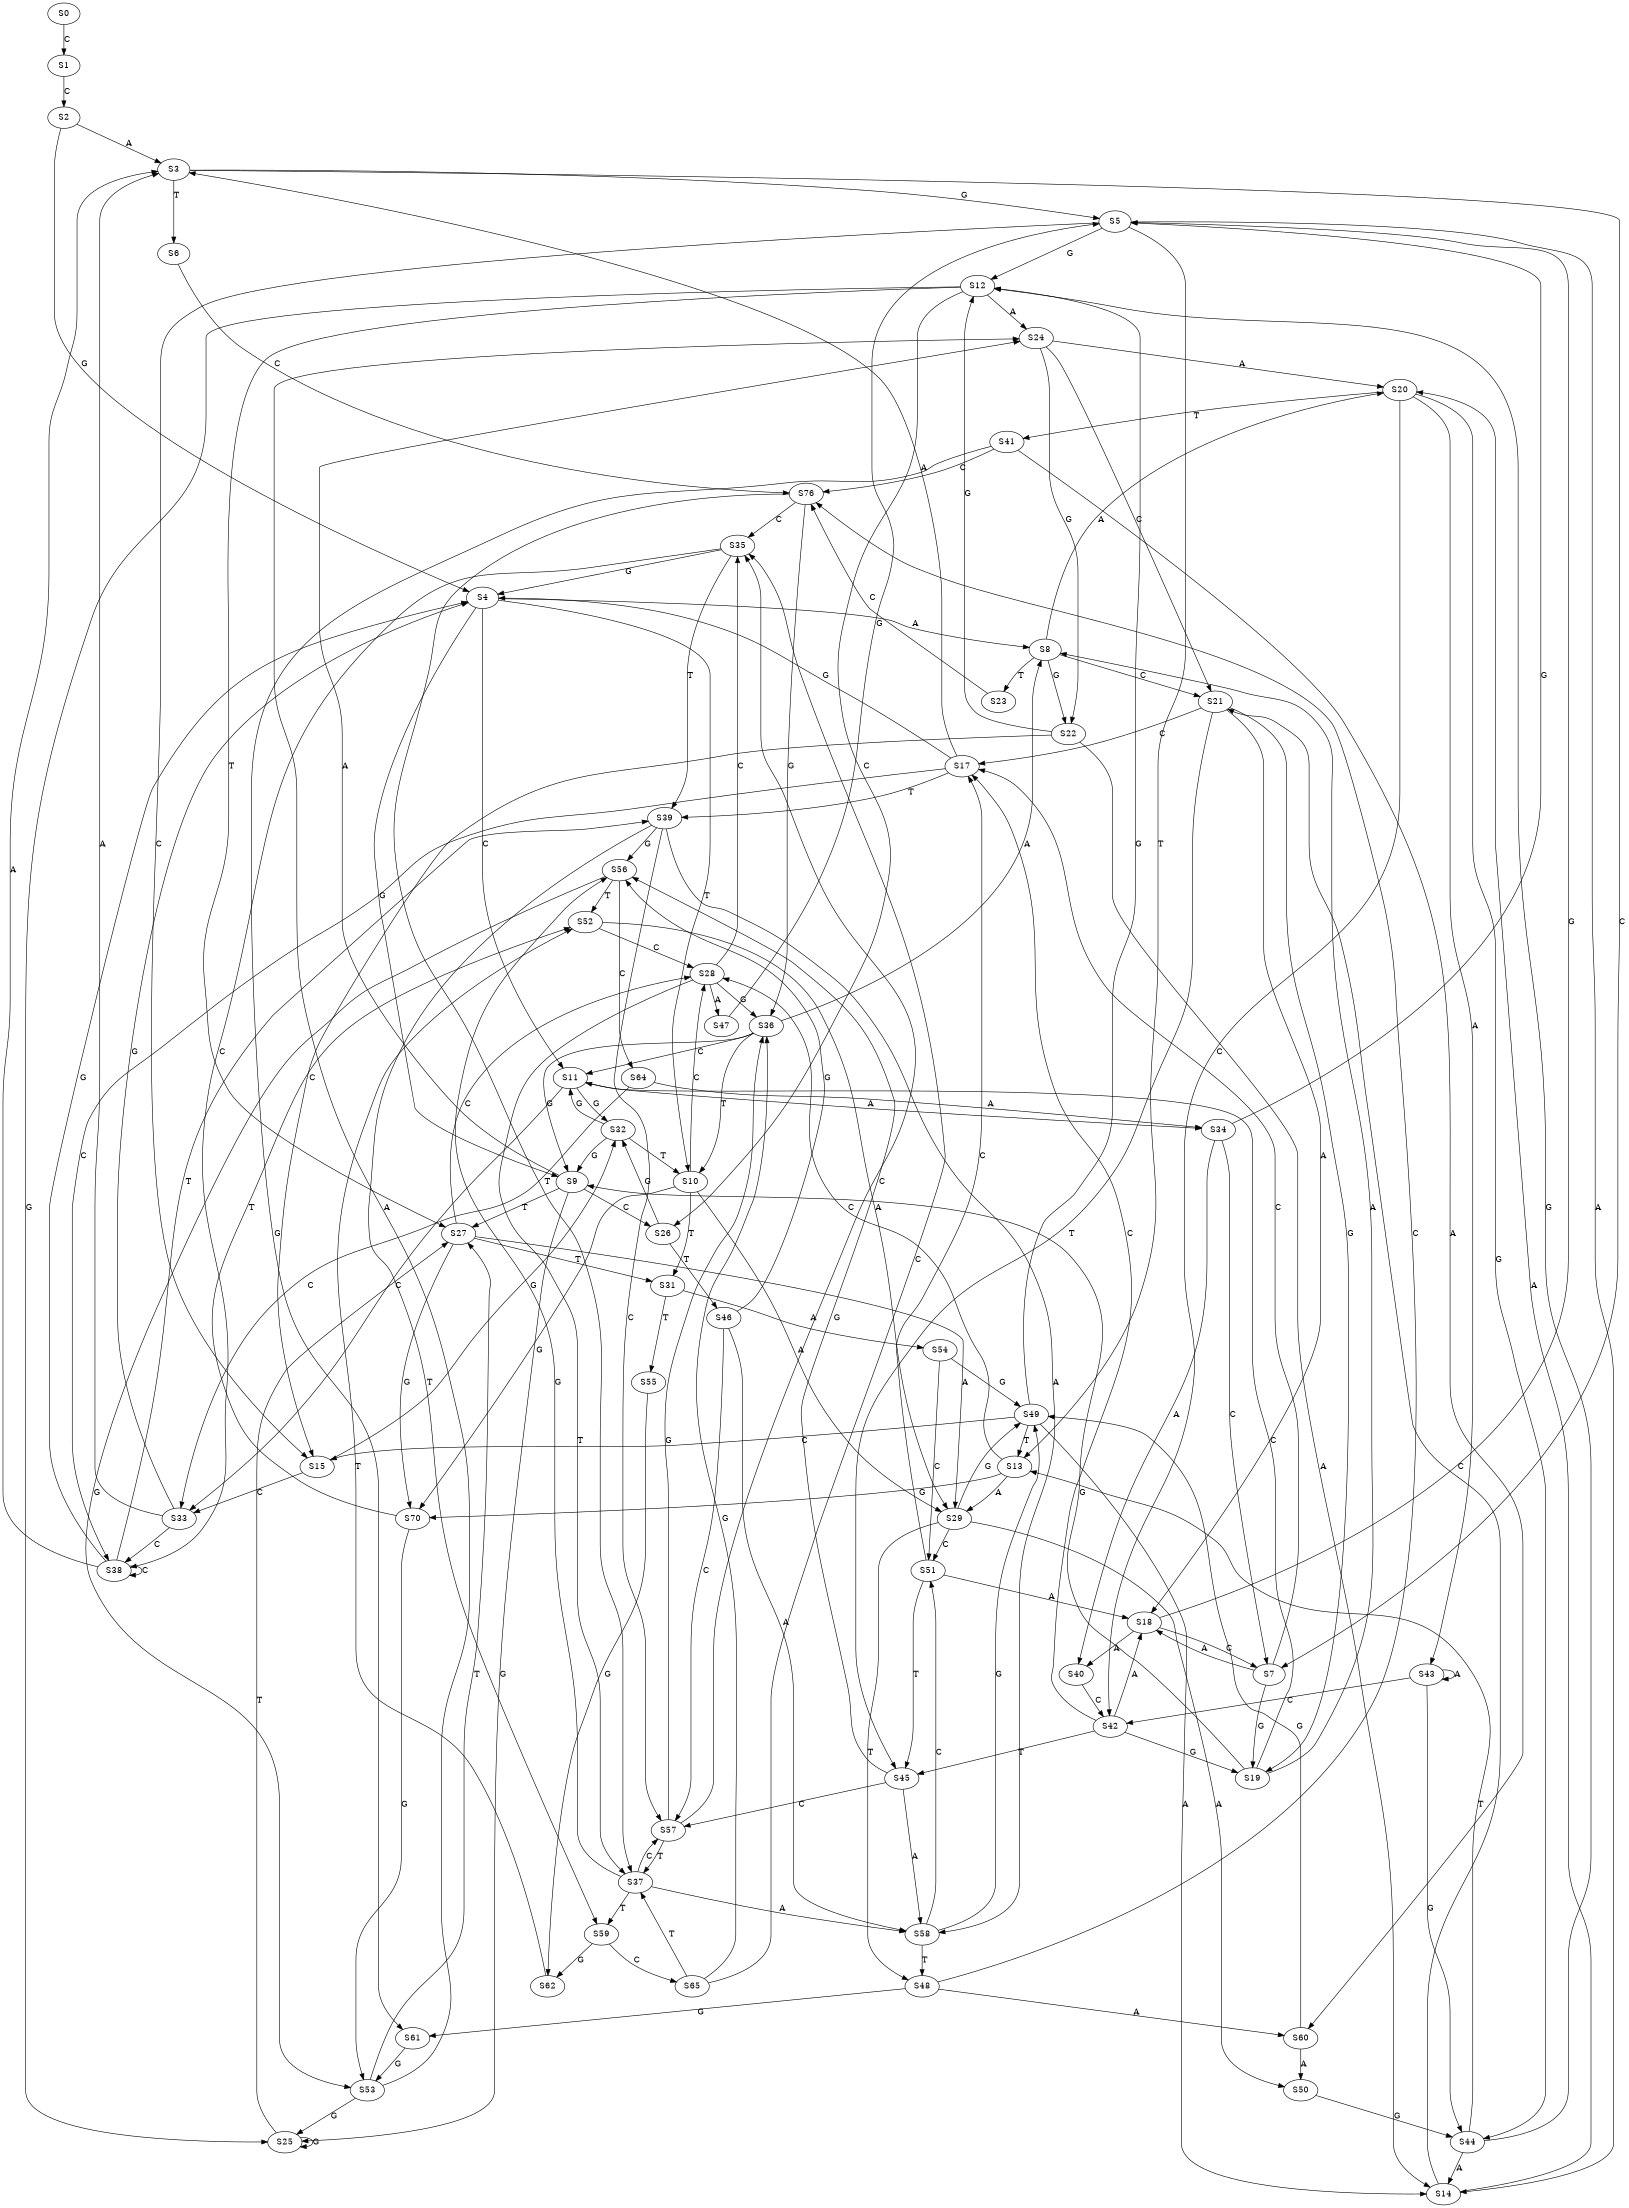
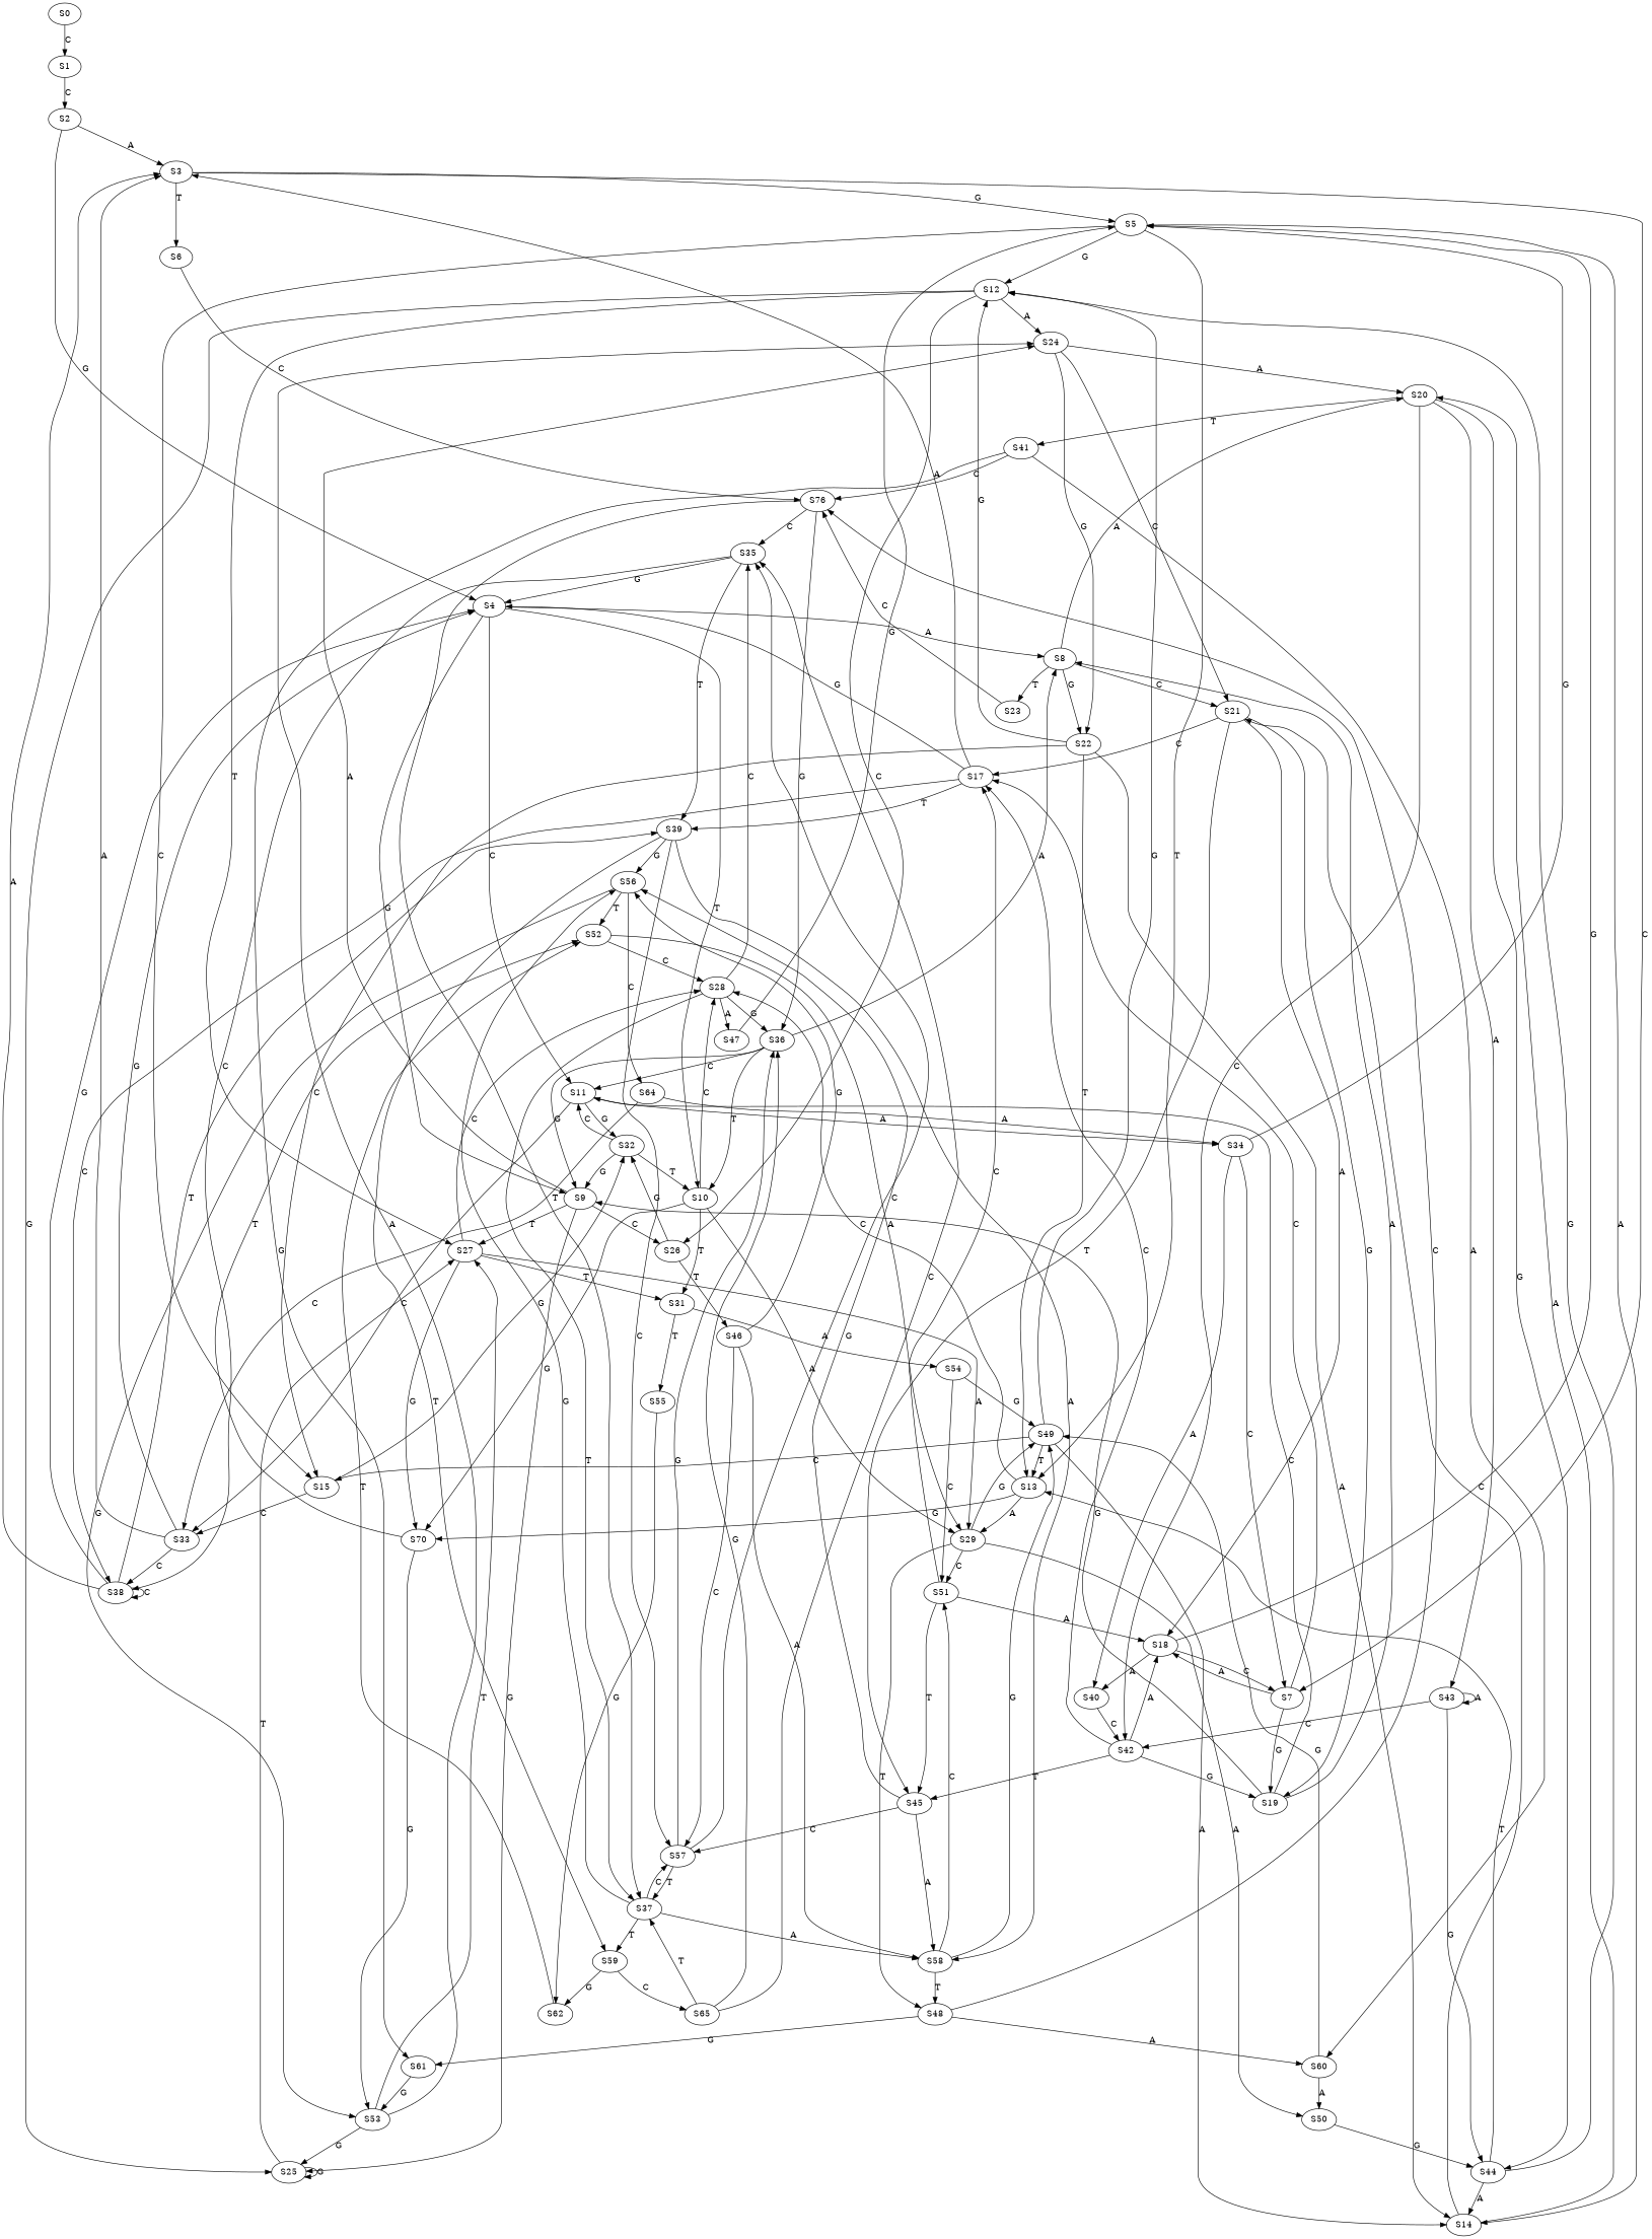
  strict digraph {
    S0
    S1
    S2
    S3
    S4
    S5
    S6
    S7
    S8
    S9
    S10
    S11
    S12
    S13
    S14
    S15
    n17 [label=S76]
    S17
    S18
    S19
    S20
    S21
    S22
    S23
    S24
    S25
    S26
    S27
    S28
    S29
    n31 [label=S70]
    S31
    S32
    S33
    S34
    S35
    S36
    S37
    S38
    S39
    S40
    S41
    S42
    S43
    S44
    S45
    S46
    S47
    S48
    S49
    S50
    S51
    S52
    S53
    S54
    S55
    S56
    S57
    S58
    S59
    S60
    S61
    S62
    S64
    S65
    S0 -> S1 [label=C]
    S1 -> S2 [label=C]
    S2 -> S3 [label=A]
    S2 -> S4 [label=G]
    S3 -> S5 [label=G]
    S3 -> S6 [label=T]
    S3 -> S7 [label=C]
    S4 -> S8 [label=A]
    S4 -> S9 [label=G]
    S4 -> S10 [label=T]
    S4 -> S11 [label=C]
    S5 -> S12 [label=G]
    S5 -> S13 [label=T]
    S5 -> S14 [label=A]
    S5 -> S15 [label=C]
    S6 -> n17 [label=C]
    S7 -> S17 [label=C]
    S7 -> S18 [label=A]
    S7 -> S19 [label=G]
    S8 -> S20 [label=A]
    S8 -> S21 [label=C]
    S8 -> S22 [label=G]
    S8 -> S23 [label=T]
    S9 -> S24 [label=A]
    S9 -> S25 [label=G]
    S9 -> S26 [label=C]
    S9 -> S27 [label=T]
    S10 -> S28 [label=C]
    S10 -> S29 [label=A]
    S10 -> n31 [label=G]
    S10 -> S31 [label=T]
    S11 -> S32 [label=G]
    S11 -> S33 [label=C]
    S11 -> S34 [label=A]
    S12 -> S24 [label=A]
    S12 -> S25 [label=G]
    S12 -> S26 [label=C]
    S12 -> S27 [label=T]
    S13 -> S28 [label=C]
    S13 -> S29 [label=A]
    S13 -> n31 [label=G]
    S14 -> S20 [label=A]
    S14 -> S21 [label=C]
    S15 -> S32 [label=G]
    S15 -> S33 [label=C]
    n17 -> S35 [label=C]
    n17 -> S36 [label=G]
    n17 -> S37 [label=T]
    S17 -> S3 [label=A]
    S17 -> S4 [label=G]
    S17 -> S38 [label=C]
    S17 -> S39 [label=T]
    S18 -> S5 [label=G]
    S18 -> S7 [label=C]
    S18 -> S40 [label=A]
    S19 -> S8 [label=A]
    S19 -> S9 [label=G]
    S19 -> S11 [label=C]
    S20 -> S41 [label=T]
    S20 -> S42 [label=C]
    S20 -> S43 [label=A]
    S20 -> S44 [label=G]
    S21 -> S17 [label=C]
    S21 -> S18 [label=A]
    S21 -> S19 [label=G]
    S21 -> S45 [label=T]
    S22 -> S12 [label=G]
+   S22 -> S13 [label=T]
    S22 -> S14 [label=A]
    S22 -> S15 [label=C]
    S23 -> n17 [label=C]
    S24 -> S20 [label=A]
    S24 -> S21 [label=C]
    S24 -> S22 [label=G]
    S25 -> S25 [label=G]
    S25 -> S27 [label=T]
    S26 -> S32 [label=G]
    S26 -> S46 [label=T]
    S27 -> S28 [label=C]
    S27 -> S29 [label=A]
    S27 -> n31 [label=G]
    S27 -> S31 [label=T]
    S28 -> S35 [label=C]
    S28 -> S36 [label=G]
    S28 -> S37 [label=T]
    S28 -> S47 [label=A]
    S29 -> S48 [label=T]
    S29 -> S49 [label=G]
    S29 -> S50 [label=A]
    S29 -> S51 [label=C]
    n31 -> S52 [label=T]
    n31 -> S53 [label=G]
    S31 -> S54 [label=A]
    S31 -> S55 [label=T]
    S32 -> S9 [label=G]
    S32 -> S10 [label=T]
-   S32 -> S11 [label=G]
+   S32 -> S11 [label=C]
    S33 -> S3 [label=A]
    S33 -> S4 [label=G]
    S33 -> S38 [label=C]
    S34 -> S5 [label=G]
    S34 -> S7 [label=C]
    S34 -> S40 [label=A]
    S35 -> S4 [label=G]
    S35 -> S38 [label=C]
    S35 -> S39 [label=T]
    S36 -> S8 [label=A]
    S36 -> S9 [label=G]
    S36 -> S10 [label=T]
    S36 -> S11 [label=C]
    S37 -> S56 [label=G]
    S37 -> S57 [label=C]
    S37 -> S58 [label=A]
    S37 -> S59 [label=T]
    S38 -> S3 [label=A]
    S38 -> S4 [label=G]
    S38 -> S38 [label=C]
    S38 -> S39 [label=T]
    S39 -> S56 [label=G]
    S39 -> S57 [label=C]
    S39 -> S58 [label=A]
    S39 -> S59 [label=T]
    S40 -> S42 [label=C]
    S41 -> n17 [label=C]
    S41 -> S60 [label=A]
    S41 -> S61 [label=G]
    S42 -> S17 [label=C]
    S42 -> S18 [label=A]
    S42 -> S19 [label=G]
    S42 -> S45 [label=T]
    S43 -> S42 [label=C]
    S43 -> S43 [label=A]
    S43 -> S44 [label=G]
    S44 -> S12 [label=G]
    S44 -> S13 [label=T]
    S44 -> S14 [label=A]
    S45 -> S56 [label=G]
    S45 -> S57 [label=C]
    S45 -> S58 [label=A]
    S46 -> S56 [label=G]
    S46 -> S57 [label=C]
    S46 -> S58 [label=A]
    S47 -> S5 [label=G]
    S48 -> n17 [label=C]
    S48 -> S60 [label=A]
    S48 -> S61 [label=G]
    S49 -> S12 [label=G]
    S49 -> S13 [label=T]
    S49 -> S14 [label=A]
    S49 -> S15 [label=C]
    S50 -> S44 [label=G]
    S51 -> S17 [label=C]
    S51 -> S18 [label=A]
    S51 -> S45 [label=T]
    S52 -> S28 [label=C]
    S52 -> S29 [label=A]
    S53 -> S24 [label=A]
    S53 -> S25 [label=G]
    S53 -> S27 [label=T]
    S54 -> S49 [label=G]
    S54 -> S51 [label=C]
    S55 -> S62 [label=G]
    S56 -> S52 [label=T]
    S56 -> S53 [label=G]
    S56 -> S64 [label=C]
    S57 -> S35 [label=C]
    S57 -> S36 [label=G]
    S57 -> S37 [label=T]
    S58 -> S48 [label=T]
    S58 -> S49 [label=G]
    S58 -> S51 [label=C]
    S59 -> S62 [label=G]
    S59 -> S65 [label=C]
    S60 -> S49 [label=G]
    S60 -> S50 [label=A]
    S61 -> S53 [label=G]
    S62 -> S52 [label=T]
    S64 -> S33 [label=C]
    S64 -> S34 [label=A]
    S65 -> S35 [label=C]
    S65 -> S36 [label=G]
    S65 -> S37 [label=T]
  }
